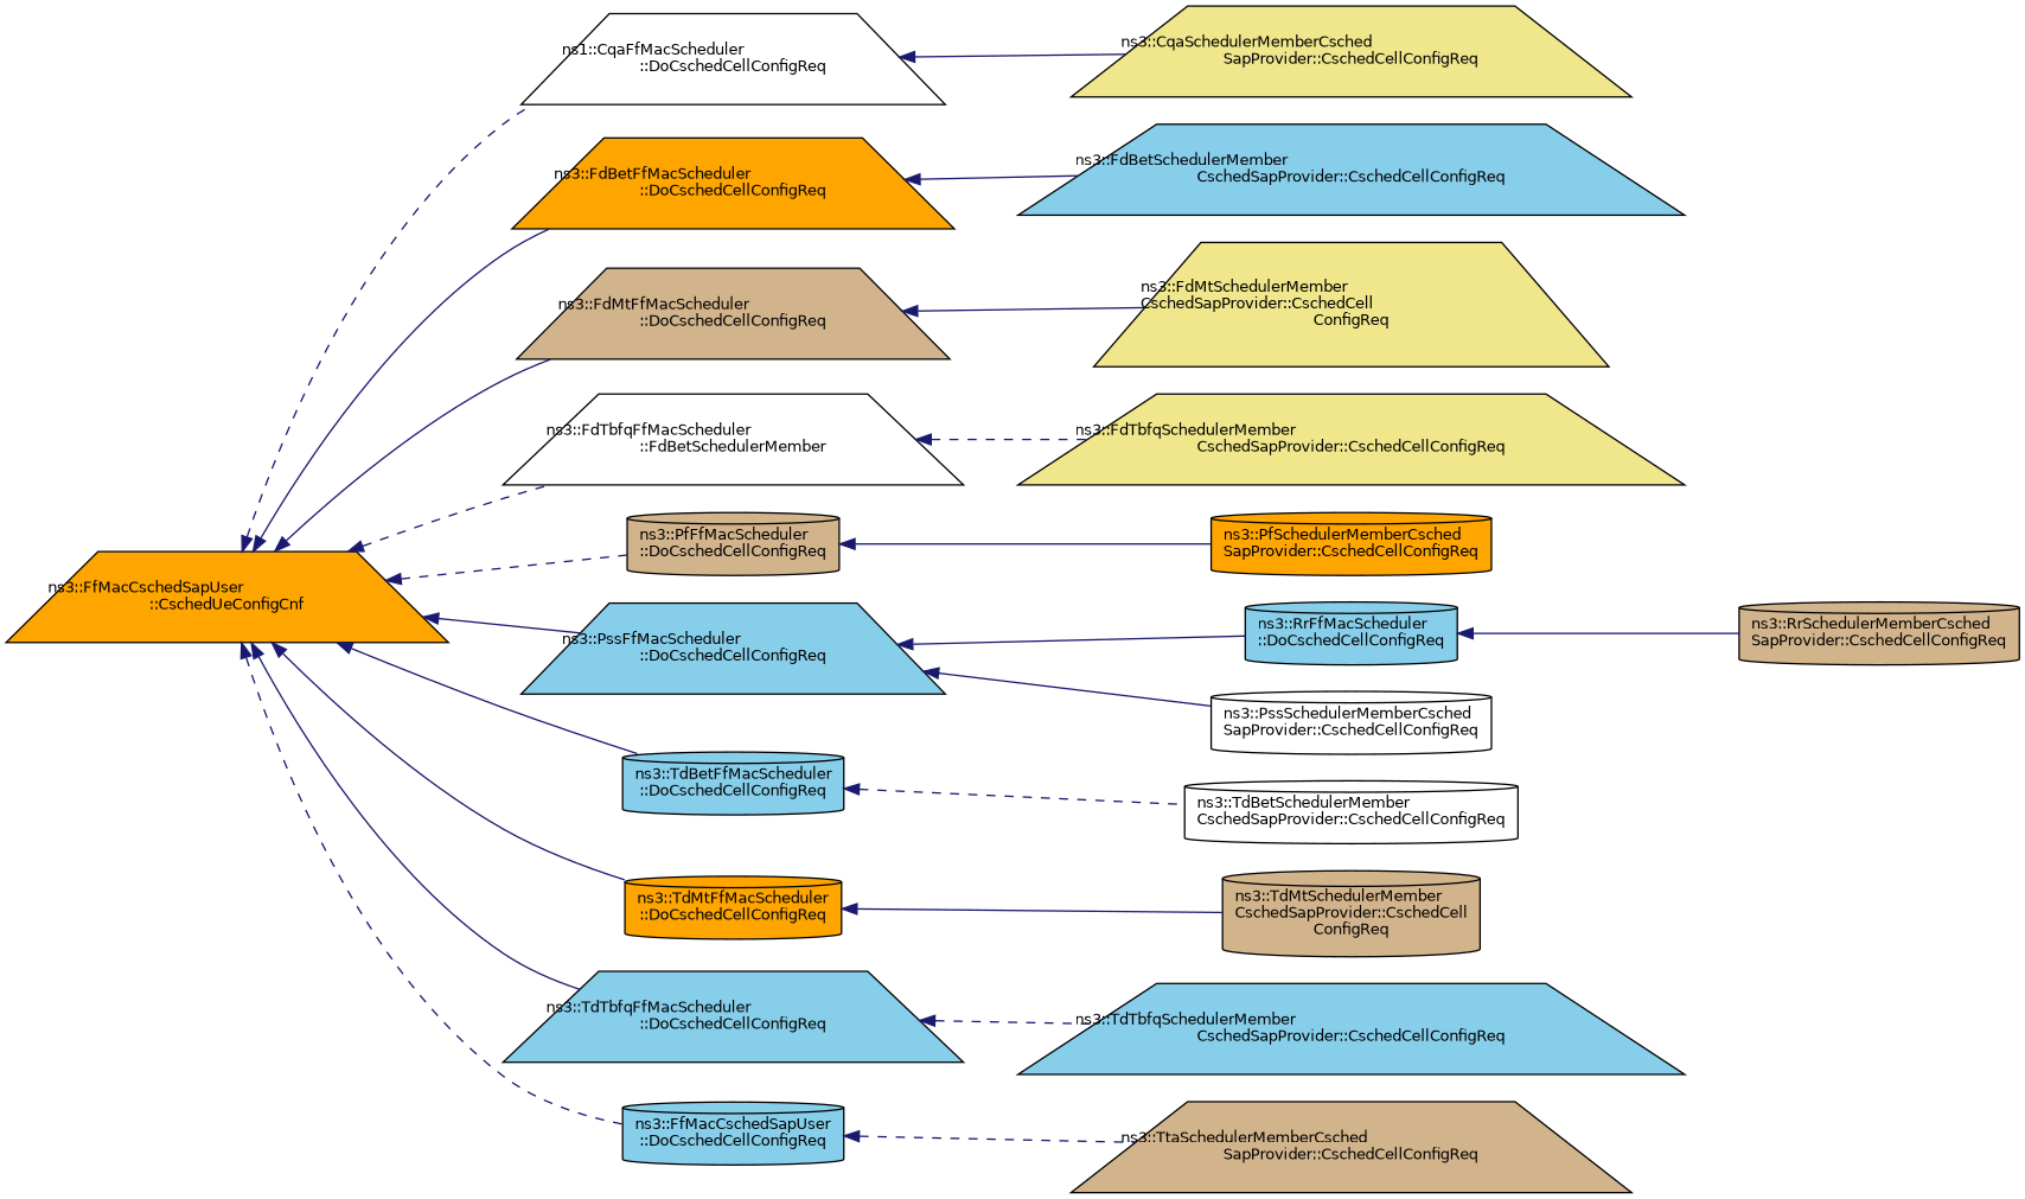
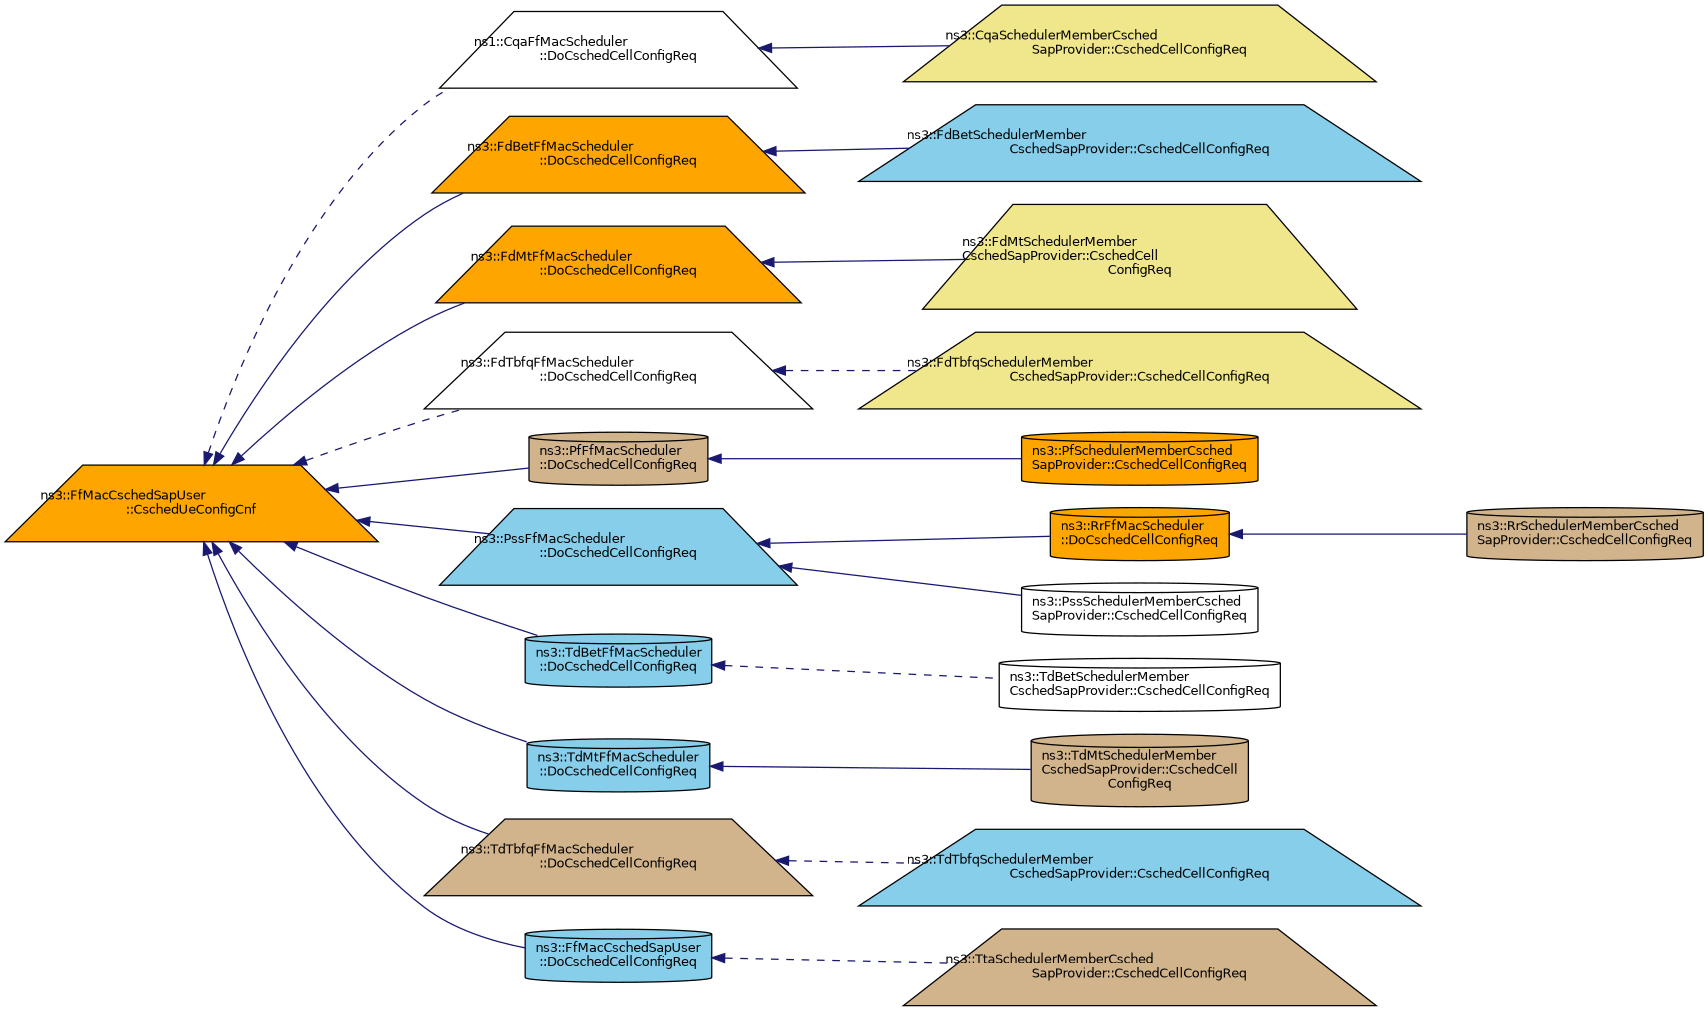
  digraph {
    rankdir=LR
    node [color=black fillcolor=tan fontname=Helvetica fontsize=10 shape=trapezium style=filled]
    edge [color=midnightblue dir=back fontname=Helvetica fontsize=10 labelfontname=Helvetica labelfontsize=10 style=solid]
    n1 [fillcolor=orange fontcolor=black height=0.2 label="ns3::FfMacCschedSapUser\l::CschedUeConfigCnf" width=0.4]
    n2 [fillcolor=white height=0.2 label="ns1::CqaFfMacScheduler\l::DoCschedCellConfigReq" width=0.4]
    n3 [fillcolor=orange height=0.2 label="ns3::FdBetFfMacScheduler\l::DoCschedCellConfigReq" width=0.4]
-   n4 [height=0.2 label="ns3::FdMtFfMacScheduler\l::DoCschedCellConfigReq" width=0.4]
-   n5 [fillcolor=white height=0.2 label="ns3::FdTbfqFfMacScheduler\l::FdBetSchedulerMember" width=0.4]
+   n4 [fillcolor=orange height=0.2 label="ns3::FdMtFfMacScheduler\l::DoCschedCellConfigReq" width=0.4]
+   n5 [fillcolor=white height=0.2 label="ns3::FdTbfqFfMacScheduler\l::DoCschedCellConfigReq" width=0.4]
    n6 [height=0.2 label="ns3::PfFfMacScheduler\l::DoCschedCellConfigReq" shape=cylinder width=0.4]
    n7 [fillcolor=skyblue height=0.2 label="ns3::PssFfMacScheduler\l::DoCschedCellConfigReq" width=0.4]
    n8 [fillcolor=skyblue height=0.2 label="ns3::TdBetFfMacScheduler\l::DoCschedCellConfigReq" shape=cylinder width=0.4]
-   n9 [fillcolor=orange height=0.2 label="ns3::TdMtFfMacScheduler\l::DoCschedCellConfigReq" shape=cylinder width=0.4]
-   n10 [fillcolor=skyblue height=0.2 label="ns3::TdTbfqFfMacScheduler\l::DoCschedCellConfigReq" width=0.4]
+   n9 [fillcolor=skyblue height=0.2 label="ns3::TdMtFfMacScheduler\l::DoCschedCellConfigReq" shape=cylinder width=0.4]
+   n10 [height=0.2 label="ns3::TdTbfqFfMacScheduler\l::DoCschedCellConfigReq" width=0.4]
    n11 [fillcolor=skyblue height=0.2 label="ns3::FfMacCschedSapUser\l::DoCschedCellConfigReq" shape=cylinder width=0.4]
    n12 [fillcolor=khaki height=0.2 label="ns3::CqaSchedulerMemberCsched\lSapProvider::CschedCellConfigReq" width=0.4]
    n13 [fillcolor=skyblue height=0.2 label="ns3::FdBetSchedulerMember\lCschedSapProvider::CschedCellConfigReq" width=0.4]
    n14 [fillcolor=khaki height=0.2 label="ns3::FdMtSchedulerMember\lCschedSapProvider::CschedCell\lConfigReq" width=0.4]
    n15 [fillcolor=khaki height=0.2 label="ns3::FdTbfqSchedulerMember\lCschedSapProvider::CschedCellConfigReq" width=0.4]
    n16 [fillcolor=orange height=0.2 label="ns3::PfSchedulerMemberCsched\lSapProvider::CschedCellConfigReq" shape=cylinder width=0.4]
-   n17 [fillcolor=skyblue height=0.2 label="ns3::RrFfMacScheduler\l::DoCschedCellConfigReq" shape=cylinder width=0.4]
+   n17 [fillcolor=orange height=0.2 label="ns3::RrFfMacScheduler\l::DoCschedCellConfigReq" shape=cylinder width=0.4]
    n18 [fillcolor=white height=0.2 label="ns3::PssSchedulerMemberCsched\lSapProvider::CschedCellConfigReq" shape=cylinder width=0.4]
    n19 [height=0.2 label="ns3::RrSchedulerMemberCsched\lSapProvider::CschedCellConfigReq" shape=cylinder width=0.4]
    n20 [fillcolor=white height=0.2 label="ns3::TdBetSchedulerMember\lCschedSapProvider::CschedCellConfigReq" shape=cylinder width=0.4]
    n21 [height=0.2 label="ns3::TdMtSchedulerMember\lCschedSapProvider::CschedCell\lConfigReq" shape=cylinder width=0.4]
    n22 [fillcolor=skyblue height=0.2 label="ns3::TdTbfqSchedulerMember\lCschedSapProvider::CschedCellConfigReq" width=0.4]
    n23 [height=0.2 label="ns3::TtaSchedulerMemberCsched\lSapProvider::CschedCellConfigReq" width=0.4]
    n1 -> n2 [style=dashed]
    n1 -> n3
    n1 -> n4
    n1 -> n5 [style=dashed]
-   n1 -> n6 [style=dashed]
+   n1 -> n6
    n1 -> n7
    n1 -> n8
    n1 -> n9
    n1 -> n10
-   n1 -> n11 [style=dashed]
+   n1 -> n11
    n2 -> n12
    n3 -> n13
    n4 -> n14
    n5 -> n15 [style=dashed]
    n6 -> n16
    n7 -> n17
    n7 -> n18
    n8 -> n20 [style=dashed]
    n9 -> n21
    n10 -> n22 [style=dashed]
    n11 -> n23 [style=dashed]
    n17 -> n19
  }
